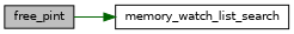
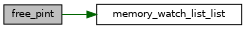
  digraph {
    rankdir=LR
    node [color=black fontname=Helvetica fontsize=10 shape=record style=filled]
    n1 [fillcolor=grey75 fontcolor=black height=0.2 label=free_pint width=0.4]
-   n2 [fillcolor=white height=0.2 label=memory_watch_list_search width=0.4]
+   n2 [fillcolor=white height=0.2 label=memory_watch_list_list width=0.4]
    n1 -> n2 [color=darkgreen fontname=Helvetica fontsize=10 labelfontname=Helvetica labelfontsize=10 style=solid]
  }
